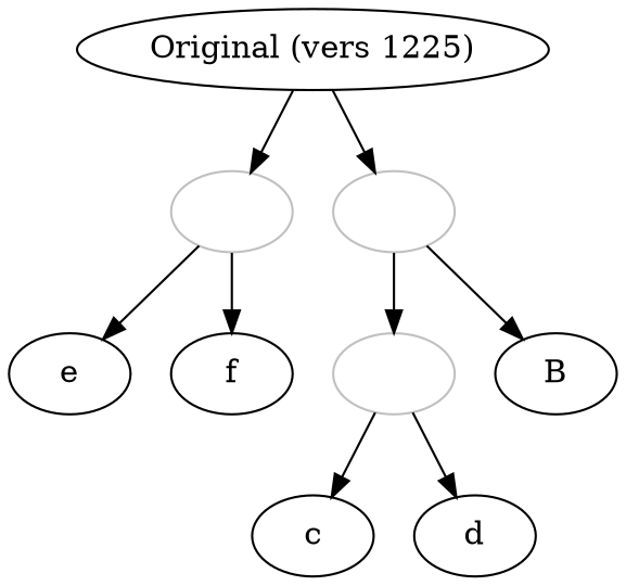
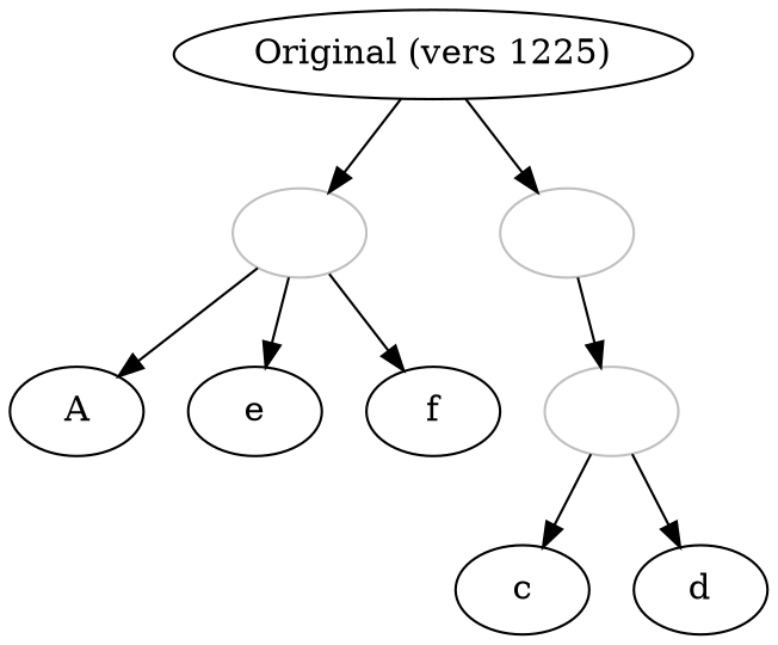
  digraph {
    n1 [color=black label="Original (vers 1225)"]
    n2 [color=grey label=" "]
    n3 [color=grey label=" "]
+   A
    e
    f
    n7 [color=grey label=" "]
-   B
    c
    d
    n1 -> n2
    n1 -> n3
+   n2 -> A
    n2 -> e
    n2 -> f
    n3 -> n7
-   n3 -> B
    n7 -> c
    n7 -> d
  }
